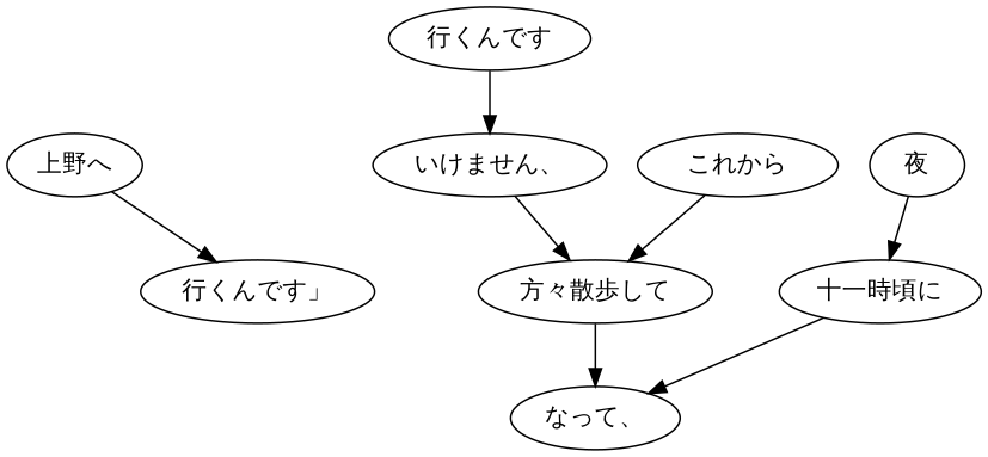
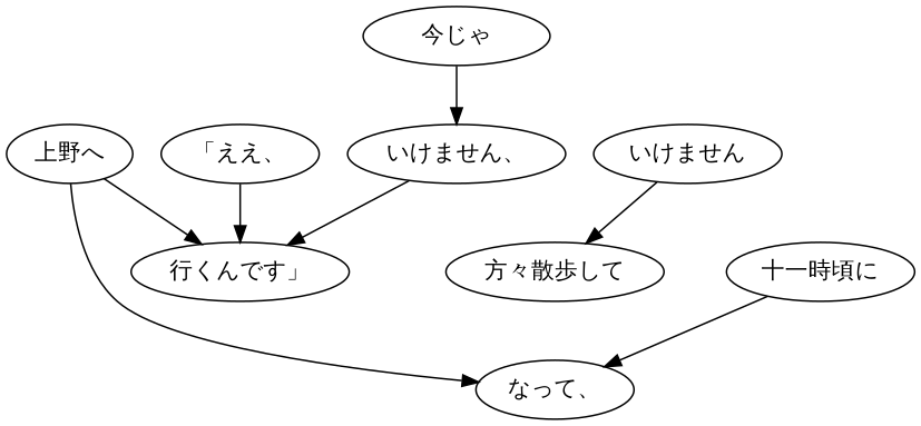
  digraph {
+   n1 [label="「ええ、"]
    n2 [label="行くんです」"]
-   n3 [label="行くんです"]
+   n3 [label="今じゃ"]
    n4 [label="いけません、"]
-   n5 [label="これから"]
+   n5 [label="いけません"]
    n6 [label="方々散歩して"]
    n7 [label="なって、"]
-   n8 [label="夜"]
    n9 [label="十一時頃に"]
    n10 [label="上野へ"]
+   n1 -> n2
    n3 -> n4
-   n4 -> n6
+   n4 -> n2
    n5 -> n6
-   n6 -> n7
-   n8 -> n9
+   n10 -> n7
    n9 -> n7
    n10 -> n2
  }
